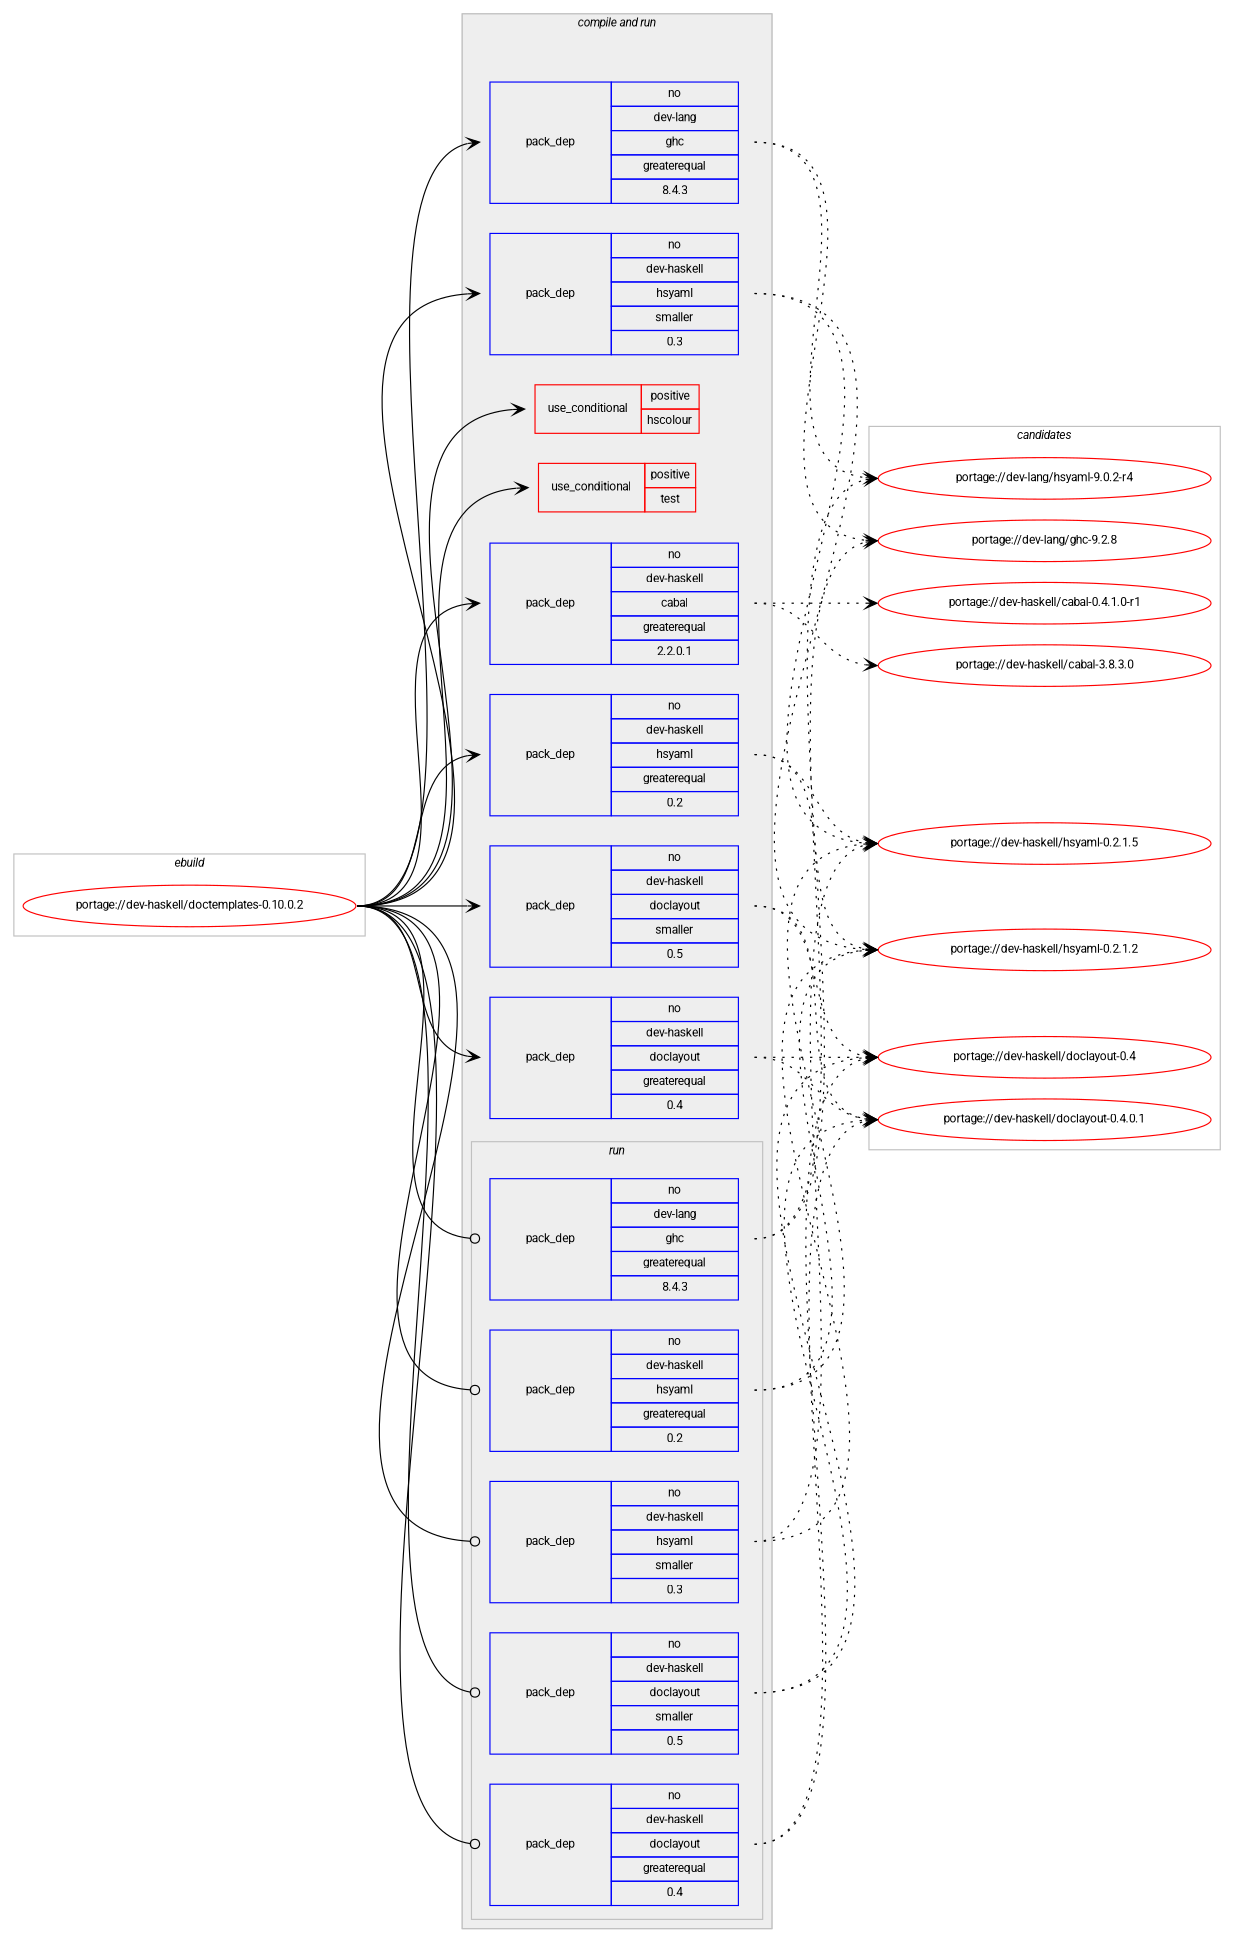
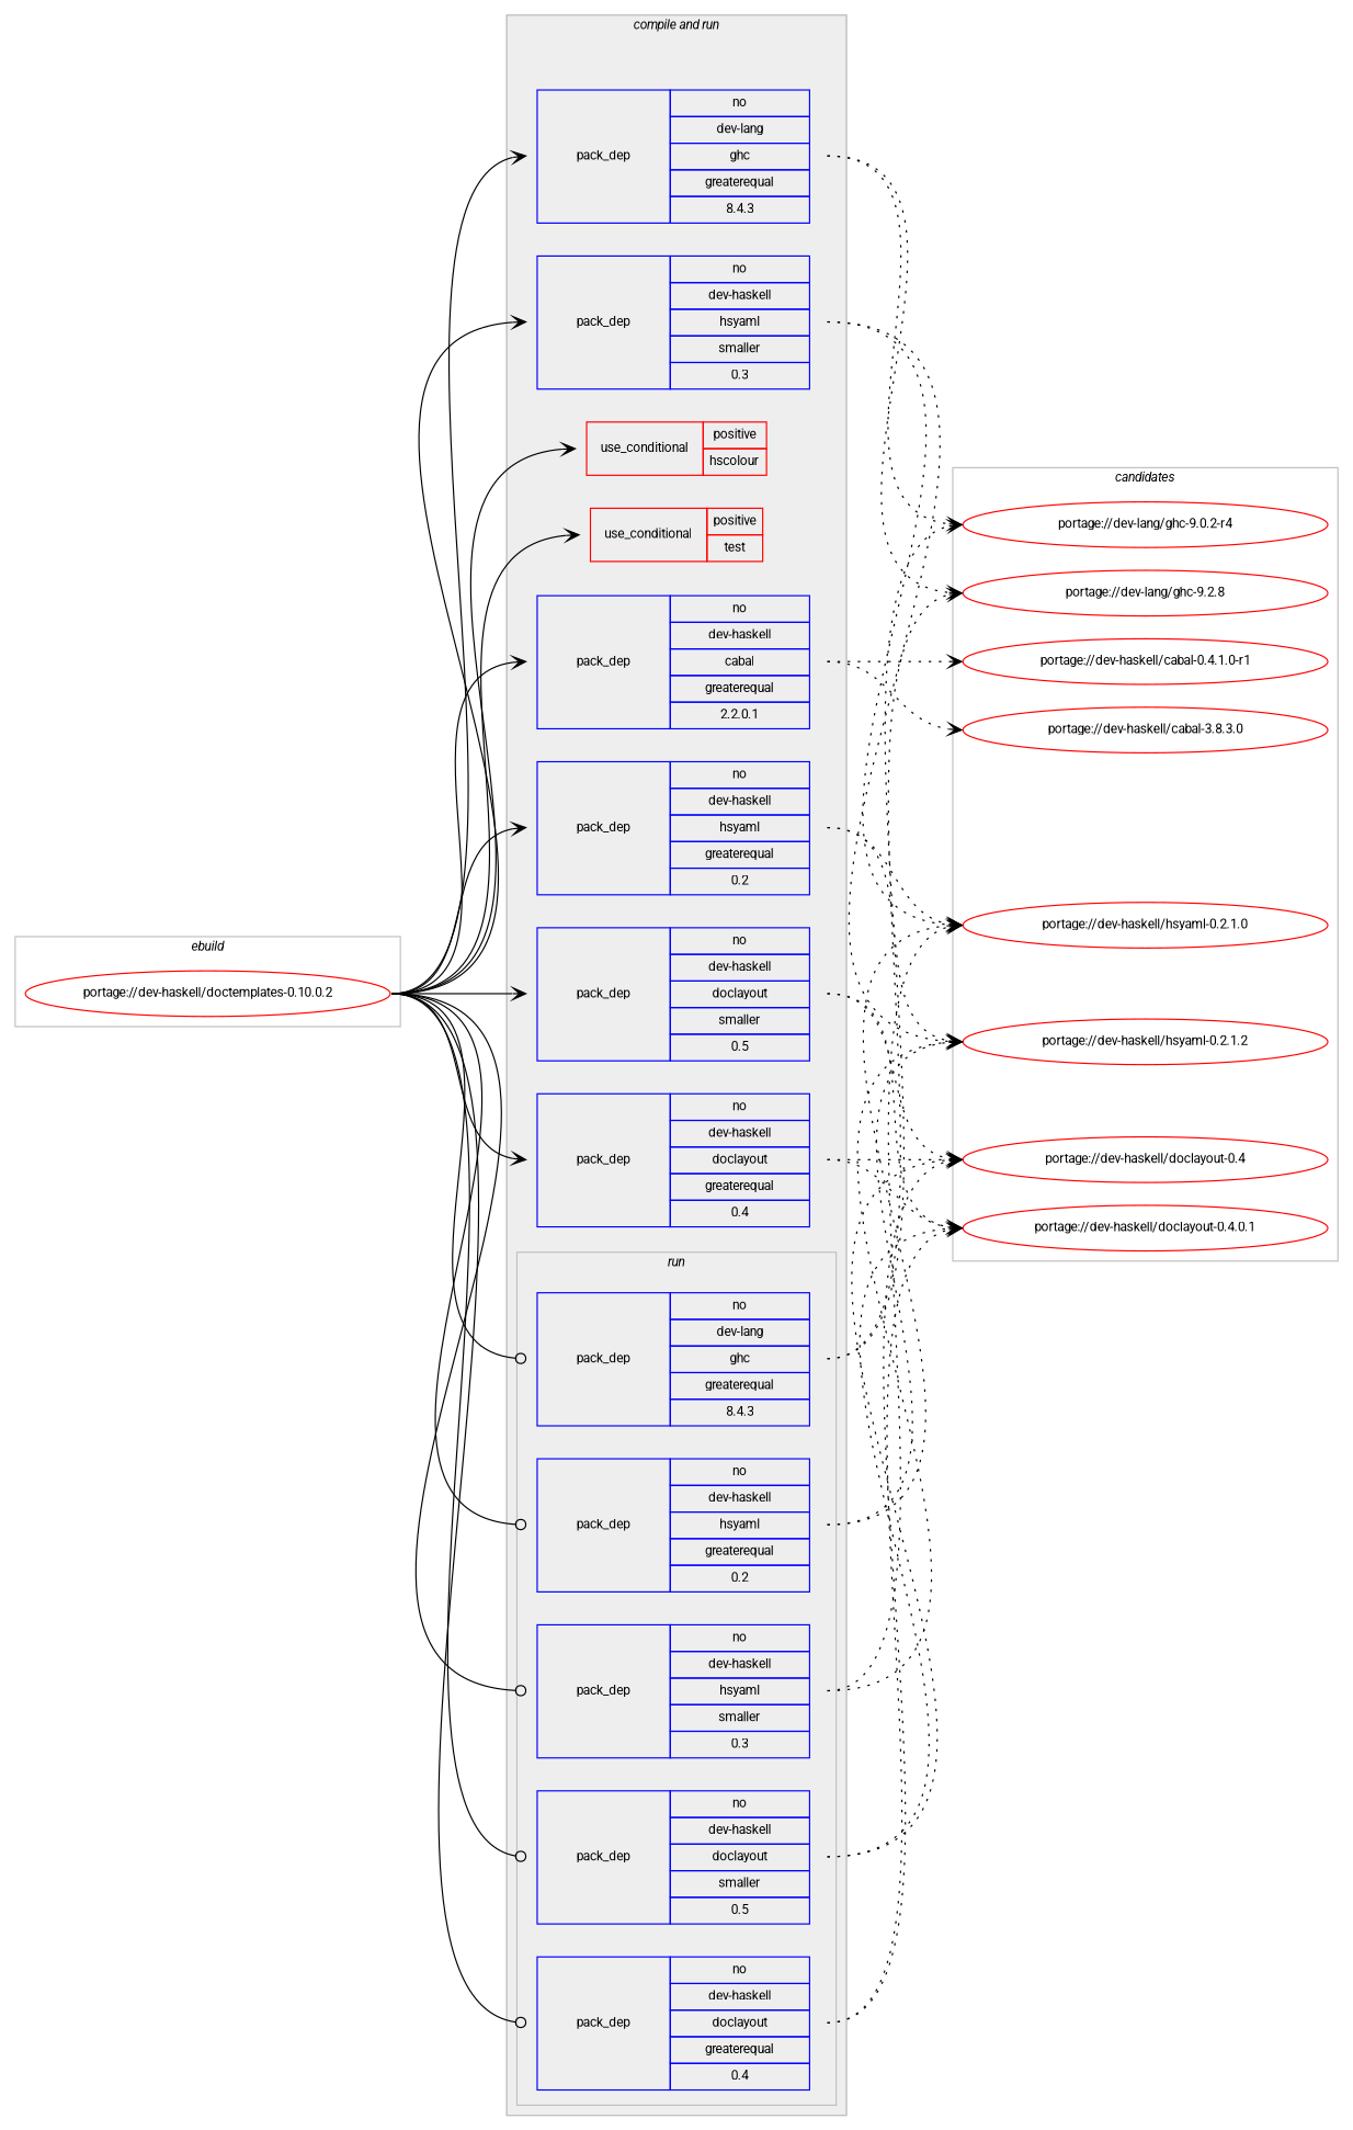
  digraph {
    compound=true
    concentrate=true
    fontname=Roboto
    fontsize=10
    newrank=true
    rankdir=LR
    ranksep=1.5
    node [color=red fontname=Roboto fontsize=10 shape=none]
    edge [arrowhead=vee fontname=Roboto headport=w style=dotted tailport=e weight=100]
    n1 [label="portage://dev-haskell/doctemplates-0.10.0.2" width=4 shape=""]
    n2 [label=<<TABLE BORDER="0" CELLBORDER="1" CELLSPACING="0" CELLPADDING="4"><TR><TD ROWSPAN="3" CELLPADDING="10">use_conditional</TD></TR><TR><TD>positive</TD></TR><TR><TD>hscolour</TD></TR></TABLE>>]
    n3 [label=<<TABLE BORDER="0" CELLBORDER="1" CELLSPACING="0" CELLPADDING="4"><TR><TD ROWSPAN="3" CELLPADDING="10">use_conditional</TD></TR><TR><TD>positive</TD></TR><TR><TD>test</TD></TR></TABLE>>]
    n4 [color=blue label=<<TABLE BORDER="0" CELLBORDER="1" CELLSPACING="0" CELLPADDING="4" WIDTH="220"><TR><TD ROWSPAN="6" CELLPADDING="30">pack_dep</TD></TR><TR><TD WIDTH="110">no</TD></TR><TR><TD>dev-haskell</TD></TR><TR><TD>cabal</TD></TR><TR><TD>greaterequal</TD></TR><TR><TD>2.2.0.1</TD></TR></TABLE>>]
    n5 [color=blue label=<<TABLE BORDER="0" CELLBORDER="1" CELLSPACING="0" CELLPADDING="4" WIDTH="220"><TR><TD ROWSPAN="6" CELLPADDING="30">pack_dep</TD></TR><TR><TD WIDTH="110">no</TD></TR><TR><TD>dev-haskell</TD></TR><TR><TD>doclayout</TD></TR><TR><TD>greaterequal</TD></TR><TR><TD>0.4</TD></TR></TABLE>>]
    n6 [color=blue label=<<TABLE BORDER="0" CELLBORDER="1" CELLSPACING="0" CELLPADDING="4" WIDTH="220"><TR><TD ROWSPAN="6" CELLPADDING="30">pack_dep</TD></TR><TR><TD WIDTH="110">no</TD></TR><TR><TD>dev-haskell</TD></TR><TR><TD>doclayout</TD></TR><TR><TD>smaller</TD></TR><TR><TD>0.5</TD></TR></TABLE>>]
    n7 [color=blue label=<<TABLE BORDER="0" CELLBORDER="1" CELLSPACING="0" CELLPADDING="4" WIDTH="220"><TR><TD ROWSPAN="6" CELLPADDING="30">pack_dep</TD></TR><TR><TD WIDTH="110">no</TD></TR><TR><TD>dev-haskell</TD></TR><TR><TD>hsyaml</TD></TR><TR><TD>greaterequal</TD></TR><TR><TD>0.2</TD></TR></TABLE>>]
    n8 [color=blue label=<<TABLE BORDER="0" CELLBORDER="1" CELLSPACING="0" CELLPADDING="4" WIDTH="220"><TR><TD ROWSPAN="6" CELLPADDING="30">pack_dep</TD></TR><TR><TD WIDTH="110">no</TD></TR><TR><TD>dev-haskell</TD></TR><TR><TD>hsyaml</TD></TR><TR><TD>smaller</TD></TR><TR><TD>0.3</TD></TR></TABLE>>]
    n9 [color=blue label=<<TABLE BORDER="0" CELLBORDER="1" CELLSPACING="0" CELLPADDING="4" WIDTH="220"><TR><TD ROWSPAN="6" CELLPADDING="30">pack_dep</TD></TR><TR><TD WIDTH="110">no</TD></TR><TR><TD>dev-lang</TD></TR><TR><TD>ghc</TD></TR><TR><TD>greaterequal</TD></TR><TR><TD>8.4.3</TD></TR></TABLE>>]
    n10 [color=blue label=<<TABLE BORDER="0" CELLBORDER="1" CELLSPACING="0" CELLPADDING="4" WIDTH="220"><TR><TD ROWSPAN="6" CELLPADDING="30">pack_dep</TD></TR><TR><TD WIDTH="110">no</TD></TR><TR><TD>dev-haskell</TD></TR><TR><TD>hsyaml</TD></TR><TR><TD>smaller</TD></TR><TR><TD>0.3</TD></TR></TABLE>>]
    n11 [color=blue label=<<TABLE BORDER="0" CELLBORDER="1" CELLSPACING="0" CELLPADDING="4" WIDTH="220"><TR><TD ROWSPAN="6" CELLPADDING="30">pack_dep</TD></TR><TR><TD WIDTH="110">no</TD></TR><TR><TD>dev-haskell</TD></TR><TR><TD>doclayout</TD></TR><TR><TD>greaterequal</TD></TR><TR><TD>0.4</TD></TR></TABLE>>]
    n12 [color=blue label=<<TABLE BORDER="0" CELLBORDER="1" CELLSPACING="0" CELLPADDING="4" WIDTH="220"><TR><TD ROWSPAN="6" CELLPADDING="30">pack_dep</TD></TR><TR><TD WIDTH="110">no</TD></TR><TR><TD>dev-haskell</TD></TR><TR><TD>doclayout</TD></TR><TR><TD>smaller</TD></TR><TR><TD>0.5</TD></TR></TABLE>>]
    n13 [color=blue label=<<TABLE BORDER="0" CELLBORDER="1" CELLSPACING="0" CELLPADDING="4" WIDTH="220"><TR><TD ROWSPAN="6" CELLPADDING="30">pack_dep</TD></TR><TR><TD WIDTH="110">no</TD></TR><TR><TD>dev-haskell</TD></TR><TR><TD>hsyaml</TD></TR><TR><TD>greaterequal</TD></TR><TR><TD>0.2</TD></TR></TABLE>>]
    n14 [color=blue label=<<TABLE BORDER="0" CELLBORDER="1" CELLSPACING="0" CELLPADDING="4" WIDTH="220"><TR><TD ROWSPAN="6" CELLPADDING="30">pack_dep</TD></TR><TR><TD WIDTH="110">no</TD></TR><TR><TD>dev-lang</TD></TR><TR><TD>ghc</TD></TR><TR><TD>greaterequal</TD></TR><TR><TD>8.4.3</TD></TR></TABLE>>]
    n15 [label="portage://dev-haskell/cabal-0.4.1.0-r1" width=4 shape=""]
    n16 [label="portage://dev-haskell/cabal-3.8.3.0" width=4 shape=""]
    n17 [label="portage://dev-haskell/doclayout-0.4" width=4 shape=""]
    n18 [label="portage://dev-haskell/doclayout-0.4.0.1" width=4 shape=""]
-   n19 [label="portage://dev-haskell/hsyaml-0.2.1.5" width=4 shape=""]
+   n19 [label="portage://dev-haskell/hsyaml-0.2.1.0" width=4 shape=""]
    n20 [label="portage://dev-haskell/hsyaml-0.2.1.2" width=4 shape=""]
-   n21 [label="portage://dev-lang/hsyaml-9.0.2-r4" width=4 shape=""]
+   n21 [label="portage://dev-lang/ghc-9.0.2-r4" width=4 shape=""]
    n22 [label="portage://dev-lang/ghc-9.2.8" width=4 shape=""]
    subgraph cluster_1 {
      color=gray
      label=<<i>ebuild</i>>
      rank=same
      n1
    }
    subgraph cluster_2 {
      color=gray
      label=<<i>dependencies</i>>
      subgraph cluster_3 {
        color=gray
        fillcolor="#eeeeee"
        label=<<i>compile</i>>
        style=filled
        subgraph sub_4 {
          color=gray
          fillcolor="#eeeeee"
          label=<<i>compile</i>>
          style=filled
          n2
        }
        subgraph sub_5 {
          color=gray
          fillcolor="#eeeeee"
          label=<<i>compile</i>>
          style=filled
          n3
        }
        subgraph sub_6 {
          color=gray
          fillcolor="#eeeeee"
          label=<<i>compile</i>>
          style=filled
          n4
        }
        subgraph sub_7 {
          color=gray
          fillcolor="#eeeeee"
          label=<<i>compile</i>>
          style=filled
          n5
        }
        subgraph sub_8 {
          color=gray
          fillcolor="#eeeeee"
          label=<<i>compile</i>>
          style=filled
          n6
        }
        subgraph sub_9 {
          color=gray
          fillcolor="#eeeeee"
          label=<<i>compile</i>>
          style=filled
          n7
        }
        subgraph sub_10 {
          color=gray
          fillcolor="#eeeeee"
          label=<<i>compile</i>>
          style=filled
          n8
        }
        subgraph sub_11 {
          color=gray
          fillcolor="#eeeeee"
          label=<<i>compile</i>>
          style=filled
          n9
        }
      }
      subgraph cluster_12 {
        color=gray
        fillcolor="#eeeeee"
        label=<<i>compile and run</i>>
        style=filled
      }
      subgraph cluster_13 {
        color=gray
        fillcolor="#eeeeee"
        label=<<i>run</i>>
        style=filled
        subgraph sub_14 {
          color=gray
          fillcolor="#eeeeee"
          label=<<i>run</i>>
          style=filled
          n10
        }
        subgraph sub_15 {
          color=gray
          fillcolor="#eeeeee"
          label=<<i>run</i>>
          style=filled
          n11
        }
        subgraph sub_16 {
          color=gray
          fillcolor="#eeeeee"
          label=<<i>run</i>>
          style=filled
          n12
        }
        subgraph sub_17 {
          color=gray
          fillcolor="#eeeeee"
          label=<<i>run</i>>
          style=filled
          n13
        }
        subgraph sub_18 {
          color=gray
          fillcolor="#eeeeee"
          label=<<i>run</i>>
          style=filled
          n14
        }
      }
    }
    subgraph cluster_19 {
      color=gray
      label=<<i>candidates</i>>
      rank=same
      subgraph sub_20 {
        color=black
        label=<<i>candidates</i>>
        nodesep=1
        rank=same
        n15
        n16
      }
      subgraph sub_21 {
        color=black
        label=<<i>candidates</i>>
        nodesep=1
        rank=same
        n17
        n18
      }
      subgraph sub_22 {
        color=black
        label=<<i>candidates</i>>
        nodesep=1
        rank=same
        n17
        n18
      }
      subgraph sub_23 {
        color=black
        label=<<i>candidates</i>>
        nodesep=1
        rank=same
        n19
        n20
      }
      subgraph sub_24 {
        color=black
        label=<<i>candidates</i>>
        nodesep=1
        rank=same
        n19
        n20
      }
      subgraph sub_25 {
        color=black
        label=<<i>candidates</i>>
        nodesep=1
        rank=same
        n21
        n22
      }
      subgraph sub_26 {
        color=black
        label=<<i>candidates</i>>
        nodesep=1
        rank=same
        n17
        n18
      }
      subgraph sub_27 {
        color=black
        label=<<i>candidates</i>>
        nodesep=1
        rank=same
        n17
        n18
      }
      subgraph sub_28 {
        color=black
        label=<<i>candidates</i>>
        nodesep=1
        rank=same
        n19
        n20
      }
      subgraph sub_29 {
        color=black
        label=<<i>candidates</i>>
        nodesep=1
        rank=same
        n19
        n20
      }
      subgraph sub_30 {
        color=black
        label=<<i>candidates</i>>
        nodesep=1
        rank=same
        n21
        n22
      }
    }
    n1 -> n2 [style=solid weight=20]
    n1 -> n3 [style=solid weight=20]
    n1 -> n4 [style=solid weight=20]
    n1 -> n5 [style=solid weight=20]
    n1 -> n6 [style=solid weight=20]
    n1 -> n7 [style=solid weight=20]
    n1 -> n8 [style=solid weight=20]
    n1 -> n9 [style=solid weight=20]
    n1 -> n10 [arrowhead=odot style=solid weight=20]
    n1 -> n11 [arrowhead=odot style=solid weight=20]
    n1 -> n12 [arrowhead=odot style=solid weight=20]
    n1 -> n13 [arrowhead=odot style=solid weight=20]
    n1 -> n14 [arrowhead=odot style=solid weight=20]
    n4 -> n15
    n4 -> n16
    n5 -> n17
    n5 -> n18
    n6 -> n17
    n6 -> n18
    n7 -> n19
    n7 -> n20
    n8 -> n19
    n8 -> n20
    n9 -> n21
    n9 -> n22
    n10 -> n19
    n10 -> n20
    n11 -> n17
    n11 -> n18
    n12 -> n17
    n12 -> n18
    n13 -> n19
    n13 -> n20
    n14 -> n21
    n14 -> n22
  }
